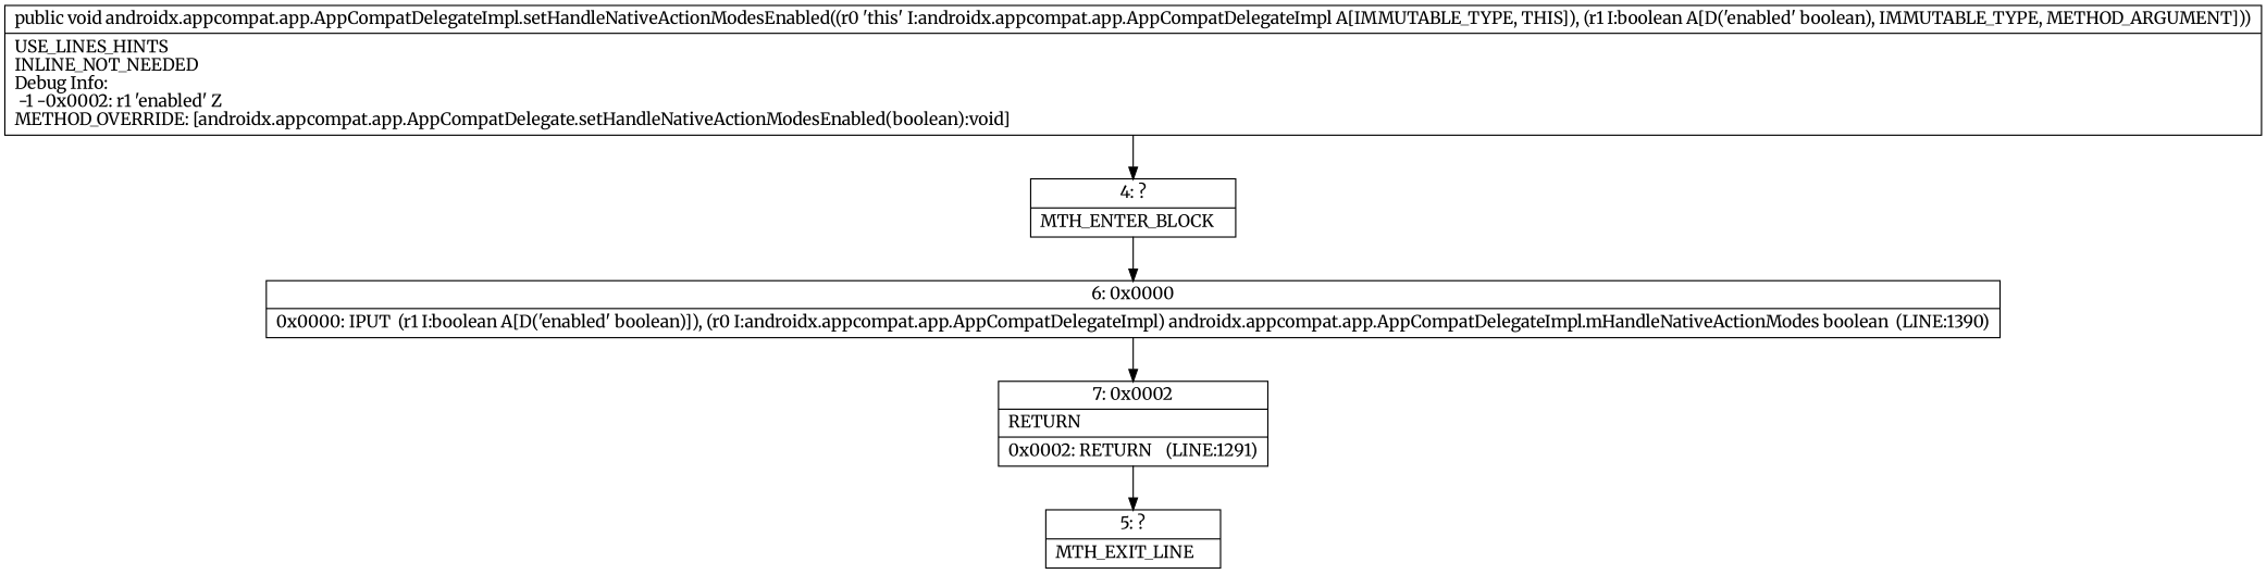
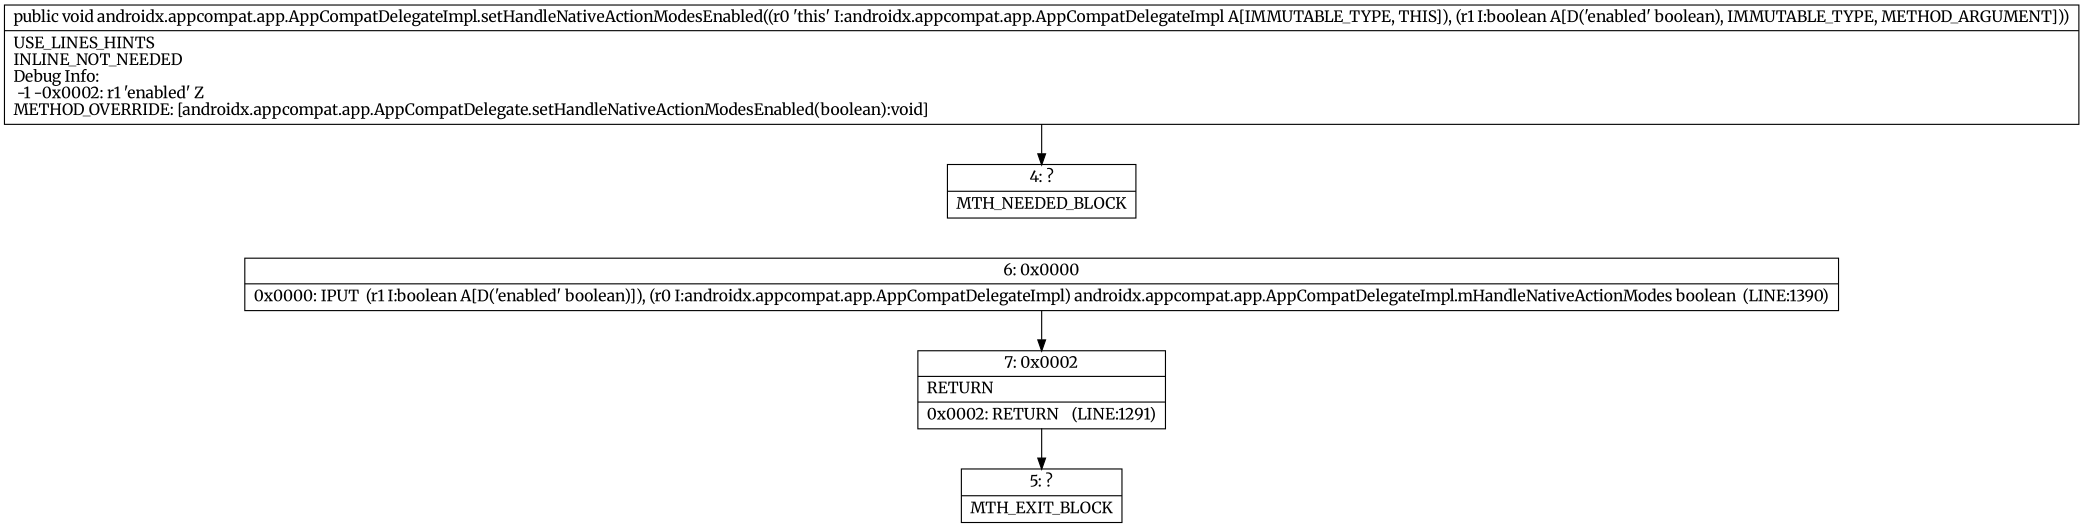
  digraph {
    fontname=Merriweather
    node [fontname=Merriweather shape=record]
    edge [fontname=Merriweather]
-   n1 [label="{4\:\ ?|MTH_ENTER_BLOCK\l}"]
+   n1 [label="{4\:\ ?|MTH_NEEDED_BLOCK\l}"]
    n2 [label="{6\:\ 0x0000|0x0000: IPUT  (r1 I:boolean A[D('enabled' boolean)]), (r0 I:androidx.appcompat.app.AppCompatDelegateImpl) androidx.appcompat.app.AppCompatDelegateImpl.mHandleNativeActionModes boolean  (LINE:1390)\l}"]
    n3 [label="{7\:\ 0x0002|RETURN\l|0x0002: RETURN    (LINE:1291)\l}"]
-   n4 [label="{5\:\ ?|MTH_EXIT_LINE\l}"]
+   n4 [label="{5\:\ ?|MTH_EXIT_BLOCK\l}"]
    n5 [label="{public void androidx.appcompat.app.AppCompatDelegateImpl.setHandleNativeActionModesEnabled((r0 'this' I:androidx.appcompat.app.AppCompatDelegateImpl A[IMMUTABLE_TYPE, THIS]), (r1 I:boolean A[D('enabled' boolean), IMMUTABLE_TYPE, METHOD_ARGUMENT]))  | USE_LINES_HINTS\lINLINE_NOT_NEEDED\lDebug Info:\l  \-1 \-0x0002: r1 'enabled' Z\lMETHOD_OVERRIDE: [androidx.appcompat.app.AppCompatDelegate.setHandleNativeActionModesEnabled(boolean):void]\l}"]
-   n1 -> n2
    n2 -> n3
    n3 -> n4
    n5 -> n1
  }
